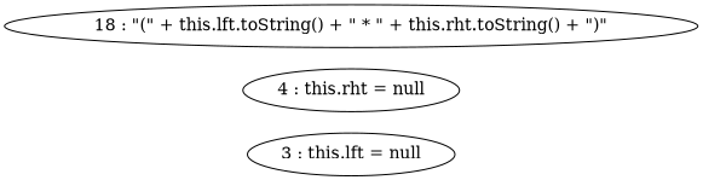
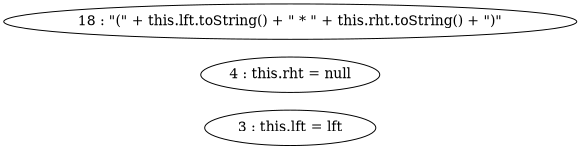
  digraph {
    rankdir=LR
    fontname="DejaVu Serif"
    node [fontname="DejaVu Serif"]
-   "3 : this.lft = null"
+   "3 : this.lft = null" [label="3 : this.lft = lft"]
    "4 : this.rht = null"
    "18 : \"(\" + this.lft.toString() + \" * \" + this.rht.toString() + \")\""
  }
